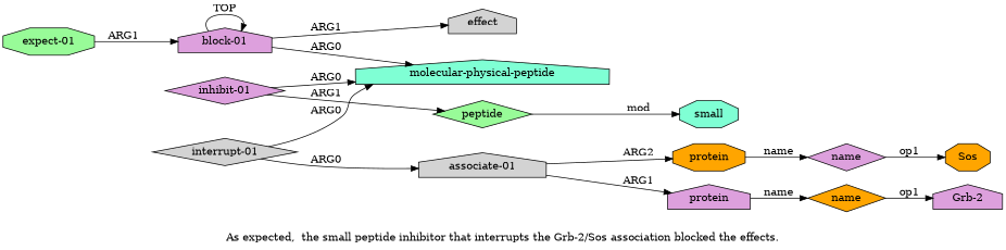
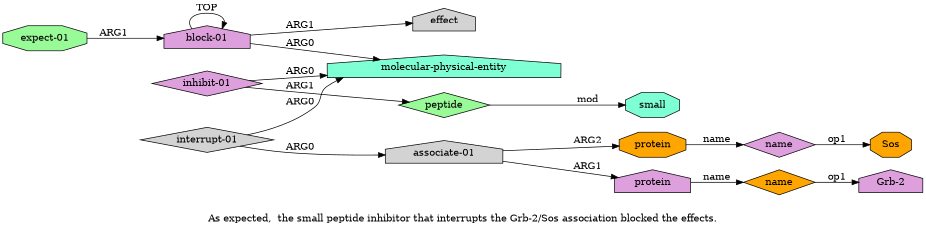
  digraph {
    label="As expected,  the small peptide inhibitor that interrupts the Grb-2/Sos association blocked the effects."
    rankdir=LR
    node [color=black fillcolor=plum gold_ind=-1 gold_label=name shape=house style=filled test_ind=-1 test_label=name]
    edge [color=black gold_label=ARG1 test_label=ARG1]
    n1 [fillcolor=lightgrey gold_ind=11 gold_label=effect label=effect test_ind=11 test_label=effect]
    n2 [gold_ind=10 label=name shape=diamond test_ind=10]
    n3 [fillcolor=orange gold_label=Sos label=Sos shape=octagon test_label=Sos]
    n4 [fillcolor=palegreen gold_ind=12 gold_label="expect-01" label="expect-01" shape=octagon test_ind=12 test_label="expect-01"]
    n5 [gold_ind=0 gold_label="block-01" label="block-01" test_ind=0 test_label="block-01"]
-   n6 [fillcolor=aquamarine gold_ind=1 gold_label="molecular-physical-entity" label="molecular-physical-peptide" test_ind=1 test_label="molecular-physical-entity"]
+   n6 [fillcolor=aquamarine gold_ind=1 gold_label="molecular-physical-entity" label="molecular-physical-entity" test_ind=1 test_label="molecular-physical-entity"]
    n7 [fillcolor=palegreen gold_ind=3 gold_label=peptide label=peptide shape=diamond test_ind=3 test_label=peptide]
    n8 [fillcolor=aquamarine gold_ind=4 gold_label=small label=small shape=octagon test_ind=4 test_label=small]
    n9 [gold_ind=2 gold_label="inhibit-01" label="inhibit-01" shape=diamond test_ind=2 test_label="inhibit-01"]
    n10 [fillcolor=lightgrey gold_ind=5 gold_label="interrupt-01" label="interrupt-01" shape=diamond test_ind=5 test_label="interrupt-01"]
    n11 [fillcolor=lightgrey gold_ind=6 gold_label="associate-01" label="associate-01" test_ind=6 test_label="associate-01"]
    n12 [gold_ind=7 gold_label=protein label=protein test_ind=7 test_label=protein]
    n13 [fillcolor=orange gold_ind=9 gold_label=protein label=protein shape=octagon test_ind=9 test_label=protein]
    n14 [fillcolor=orange gold_ind=8 label=name shape=diamond test_ind=8]
    n15 [gold_label="Grb-2" label="Grb-2" test_label="Grb-2"]
    n2 -> n3 [gold_label=op1 label=op1 test_label=op1]
    n4 -> n5 [label=ARG1]
    n5 -> n1 [label=ARG1]
    n5 -> n5 [gold_label=TOP label=TOP test_label=TOP]
    n5 -> n6 [gold_label=ARG0 label=ARG0 test_label=ARG0]
    n7 -> n8 [gold_label=mod label=mod test_label=mod]
    n9 -> n6 [gold_label=ARG0 label=ARG0 test_label=ARG0]
    n9 -> n7 [label=ARG1]
    n10 -> n6 [gold_label=ARG0 label=ARG0 test_label=ARG0]
    n10 -> n11 [label=ARG0]
    n11 -> n12 [label=ARG1]
    n11 -> n13 [gold_label=ARG2 label=ARG2 test_label=ARG2]
    n12 -> n14 [gold_label=name label=name test_label=name]
    n13 -> n2 [gold_label=name label=name test_label=name]
    n14 -> n15 [gold_label=op1 label=op1 test_label=op1]
  }
